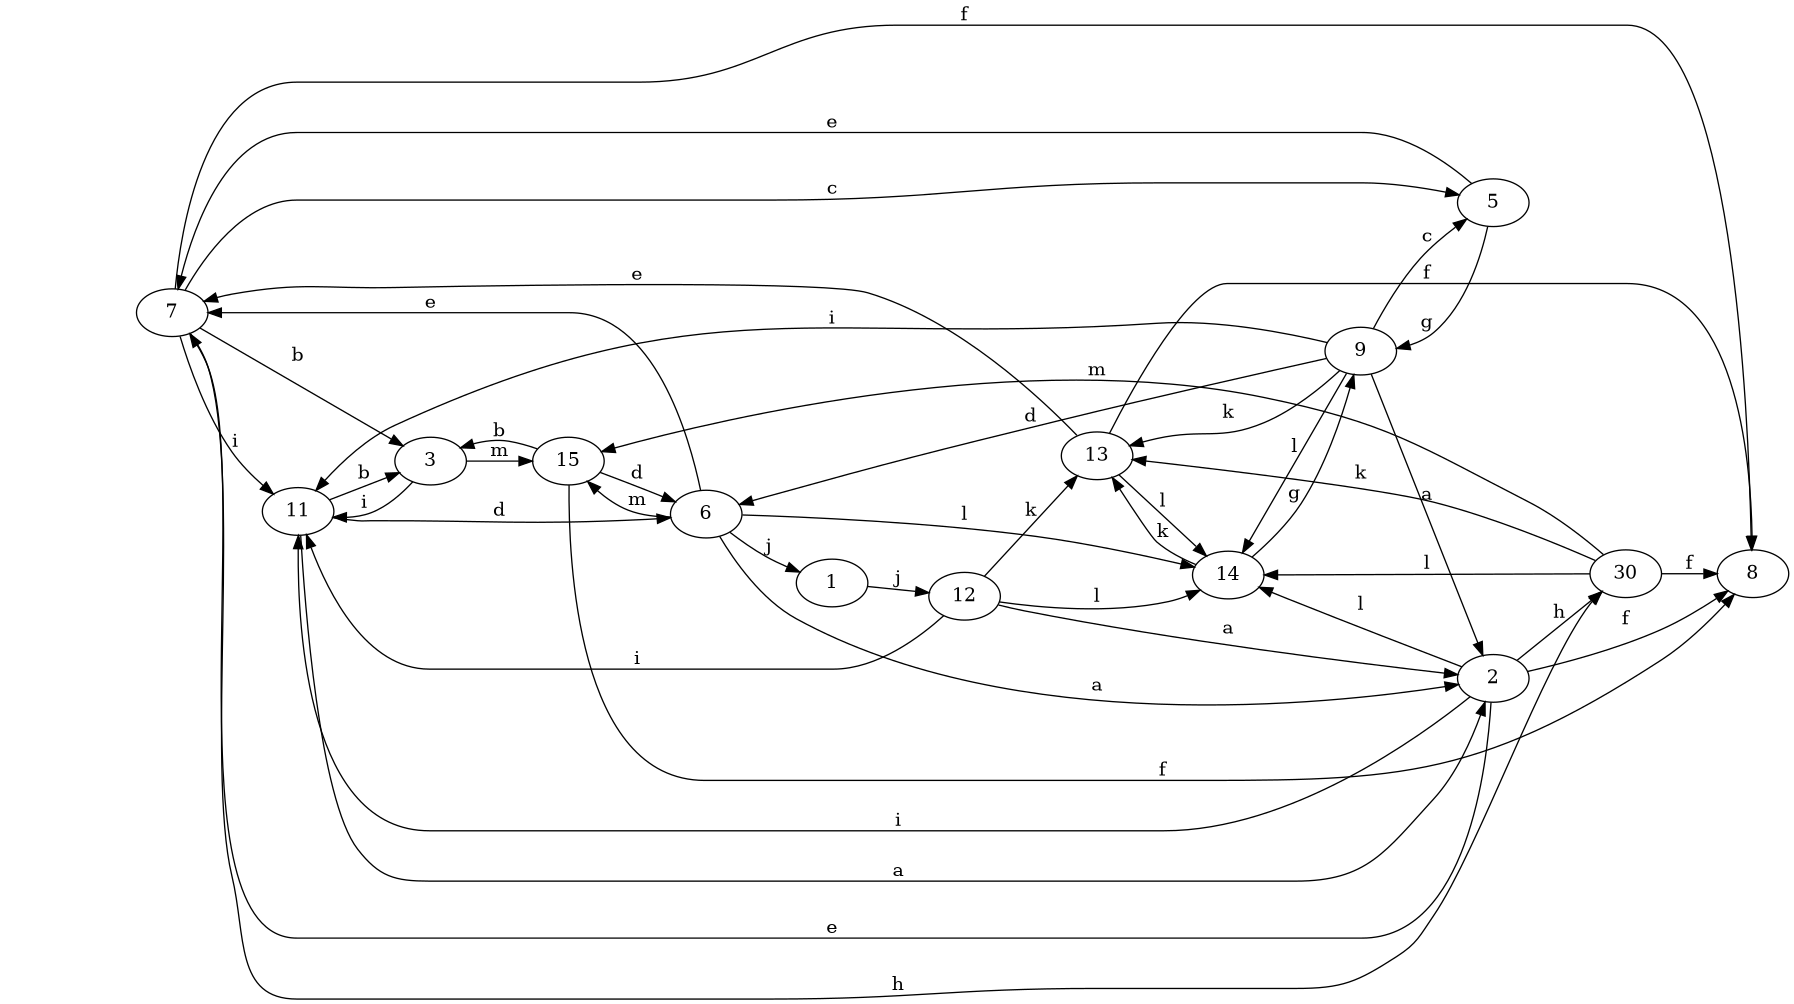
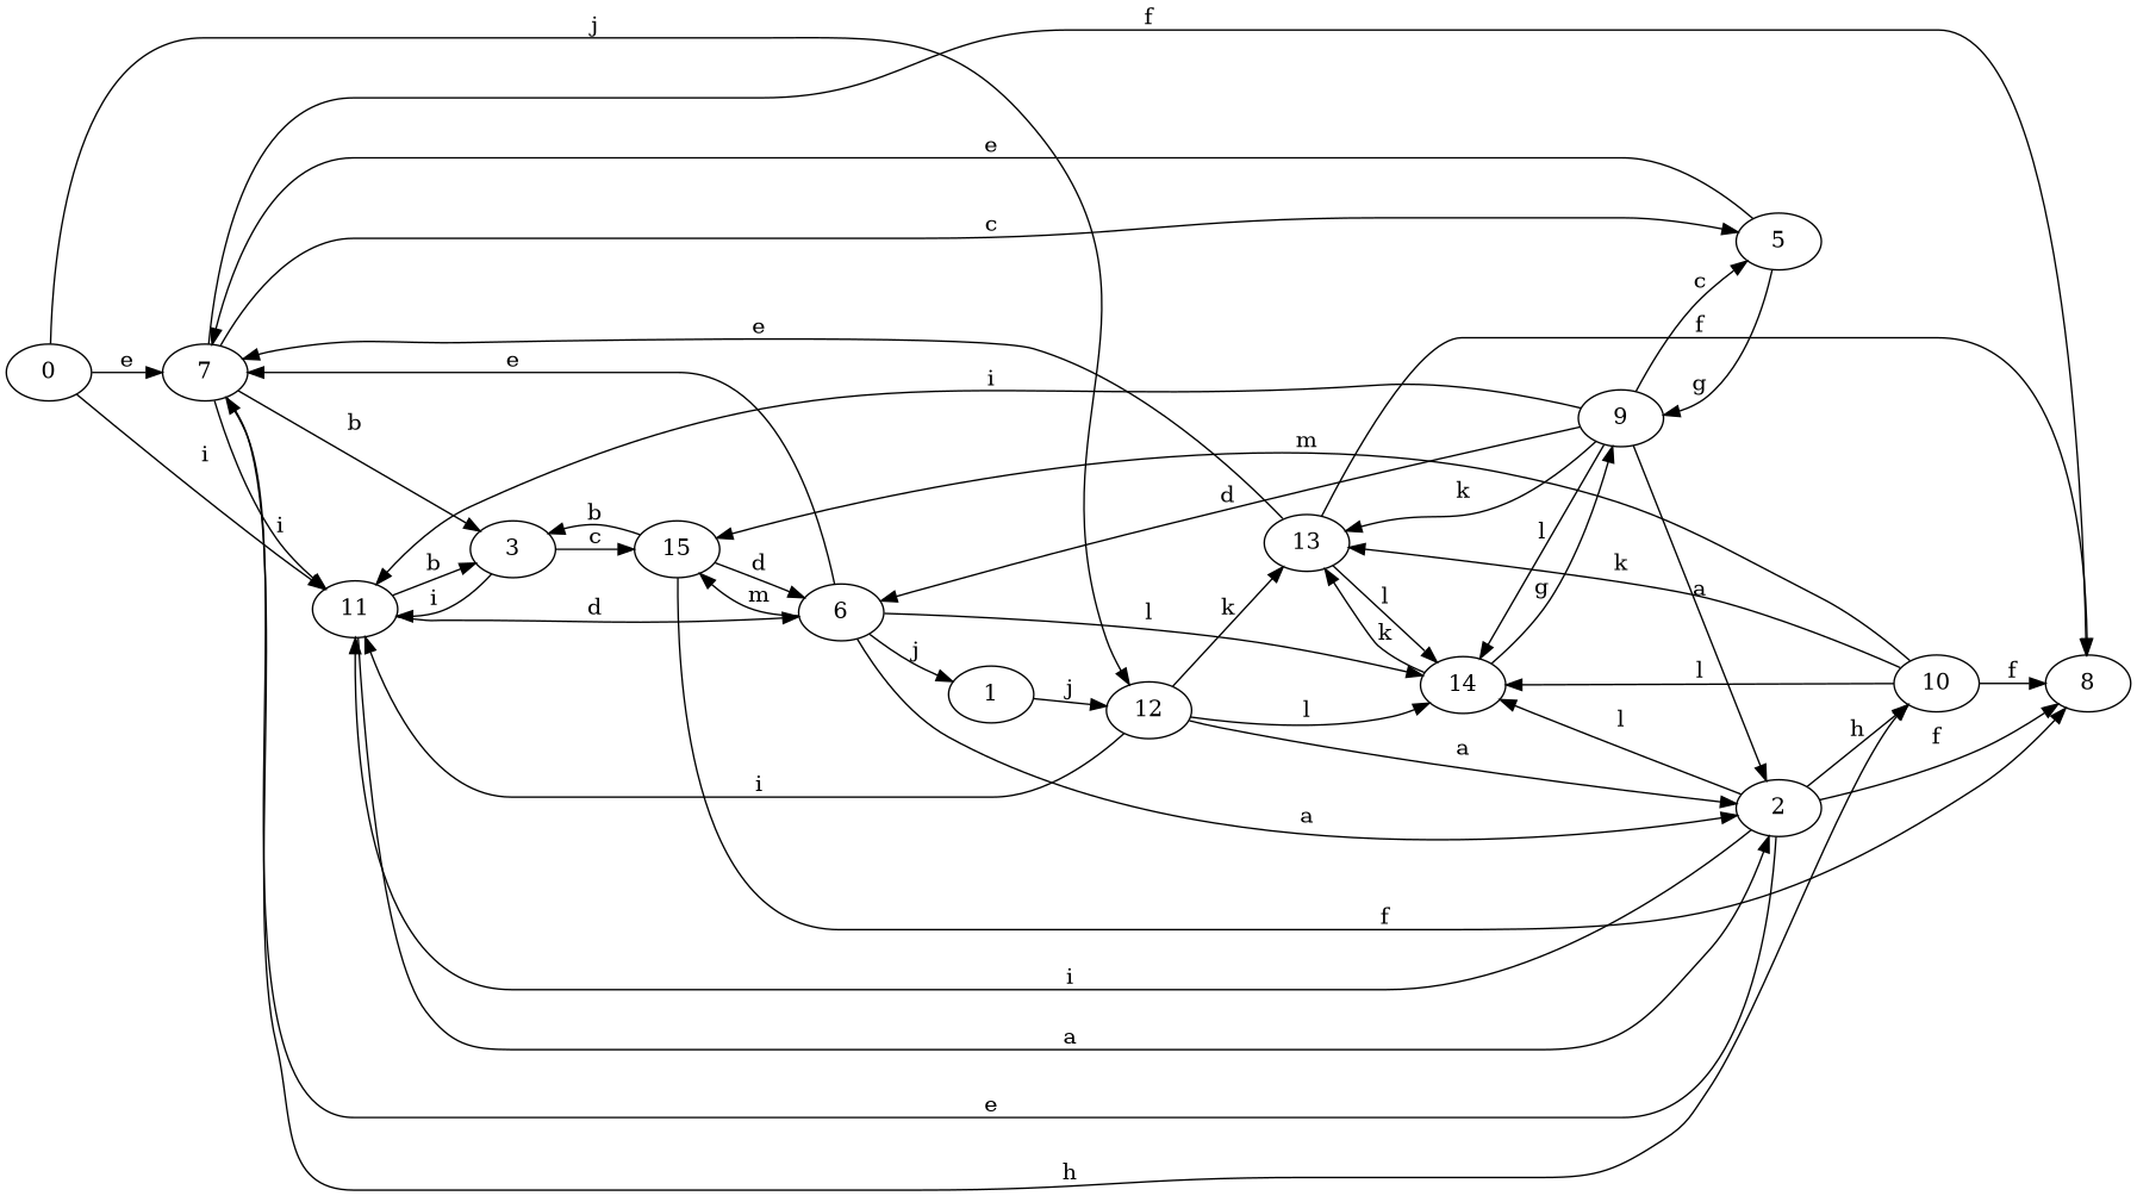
  strict digraph {
    rankdir=LR
+   0
    7
    11
    12
    8
-   10 [label=30]
+   10
    3
    5
    2
    6
    14
    13
    1
    15
    9
+   0 -> 7 [label=e]
+   0 -> 11 [label=i]
+   0 -> 12 [label=j]
    7 -> 11 [label=i]
    7 -> 8 [label=f]
    7 -> 10 [label=h]
    7 -> 3 [label=b]
    7 -> 5 [label=c]
    11 -> 3 [label=b]
    11 -> 2 [label=a]
    11 -> 6 [label=d]
    12 -> 11 [label=i]
    12 -> 2 [label=a]
    12 -> 14 [label=l]
    12 -> 13 [label=k]
    10 -> 8 [label=f]
    10 -> 14 [label=l]
    10 -> 13 [label=k]
    10 -> 15 [label=m]
    3 -> 11 [label=i]
-   3 -> 15 [label=m]
+   3 -> 15 [label=c]
    5 -> 7 [label=e]
    5 -> 9 [label=g]
    2 -> 7 [label=e]
    2 -> 11 [label=i]
    2 -> 8 [label=f]
    2 -> 10 [label=h]
    2 -> 14 [label=l]
    6 -> 7 [label=e]
    6 -> 2 [label=a]
    6 -> 14 [label=l]
    6 -> 1 [label=j]
    6 -> 15 [label=m]
    14 -> 13 [label=k]
    14 -> 9 [label=g]
    13 -> 7 [label=e]
    13 -> 8 [label=f]
    13 -> 14 [label=l]
    1 -> 12 [label=j]
    15 -> 8 [label=f]
    15 -> 3 [label=b]
    15 -> 6 [label=d]
    9 -> 11 [label=i]
    9 -> 5 [label=c]
    9 -> 2 [label=a]
    9 -> 6 [label=d]
    9 -> 14 [label=l]
    9 -> 13 [label=k]
  }
